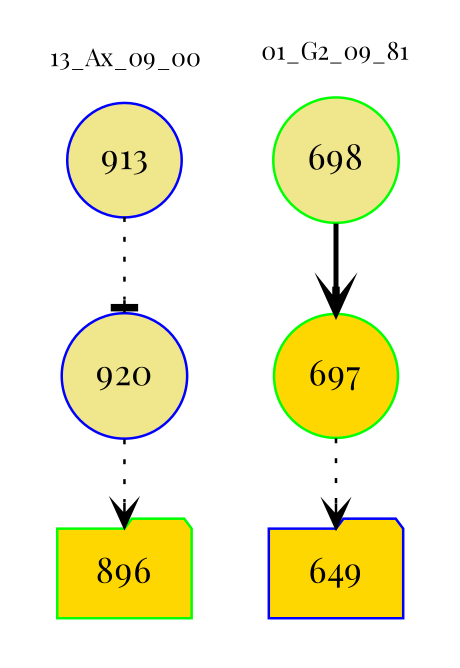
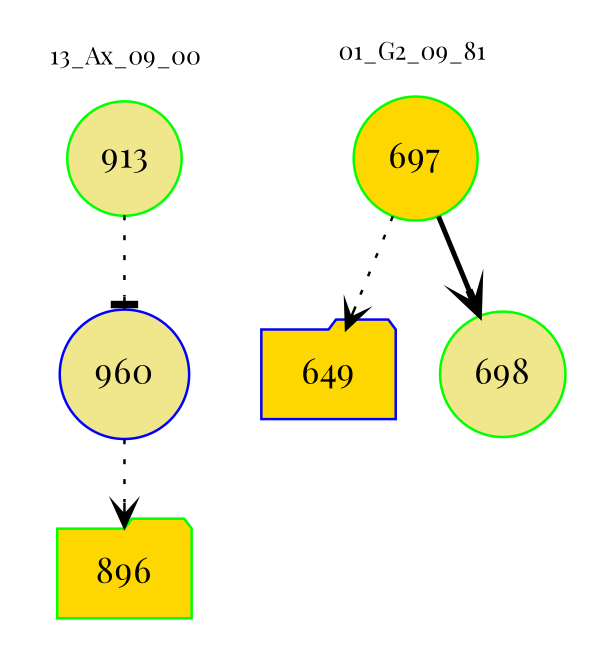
  digraph {
    fontname="Playfair Display"
    node [color=green fillcolor=khaki fontname="Playfair Display" shape=circle style=filled]
    edge [arrowhead=vee color=black fontname="Playfair Display" style=dotted]
-   n1 [color=blue label=913]
+   n1 [label=913]
    n2 [fillcolor=gold label=896 shape=folder]
-   n3 [color=blue label=920]
+   n3 [color=blue label=960]
    n4 [fillcolor=gold label=697]
    n5 [color=blue fillcolor=gold label=649 shape=folder]
    n6 [label=698]
    subgraph cluster_1 {
      color=white
      fontsize=10
      label="13_Ax_09_00"
      n1
      n2
      n3
    }
    subgraph cluster_2 {
      color=white
      fontsize=10
      label="01_G2_09_81"
      n4
      n5
      n6
    }
    n1 -> n3 [arrowhead=tee]
    n3 -> n2
    n4 -> n5
-   n6 -> n4 [style=bold]
+   n4 -> n6 [style=bold]
  }
